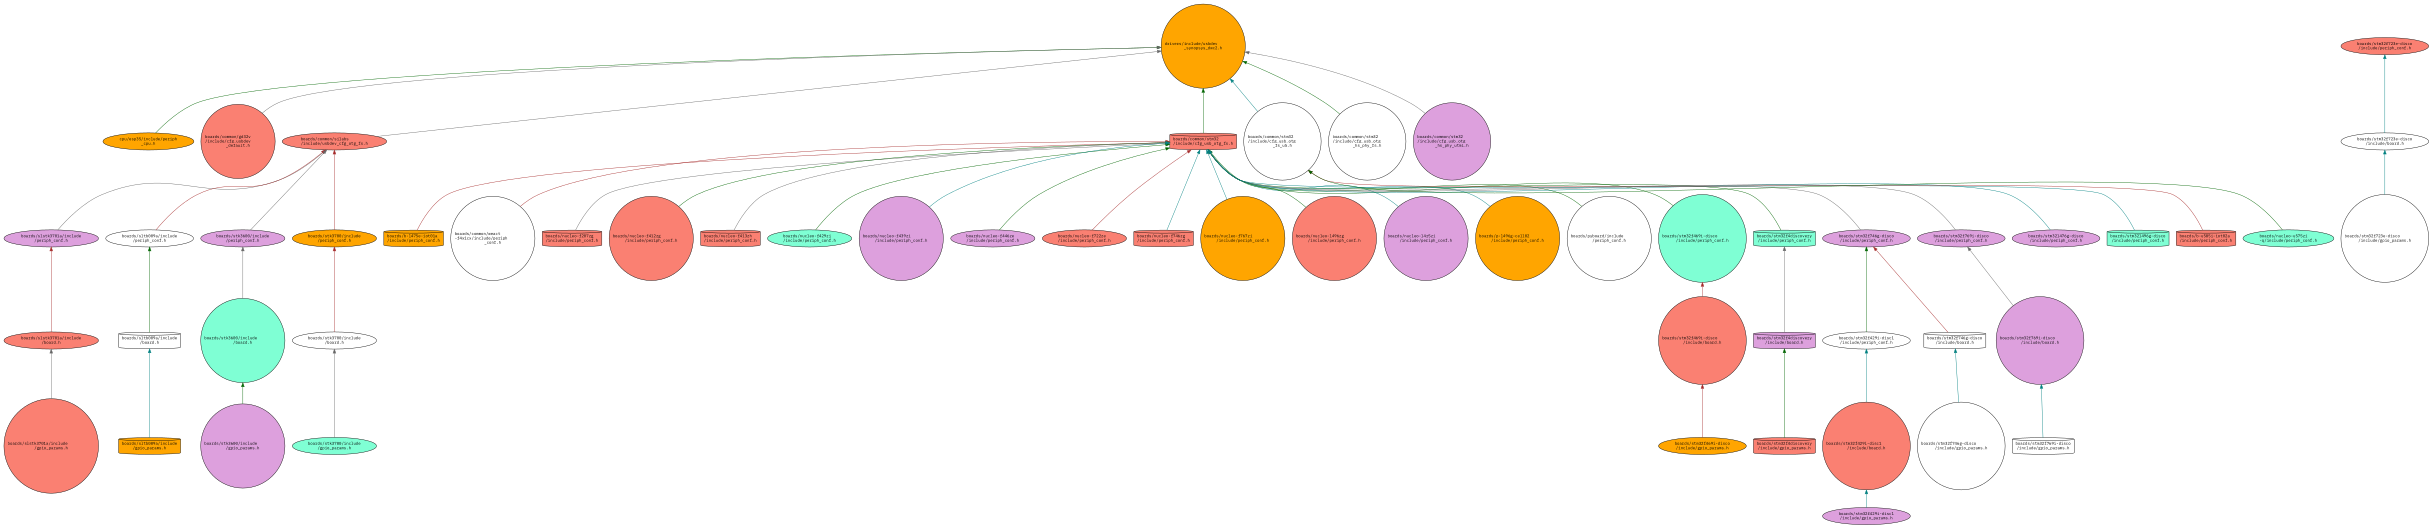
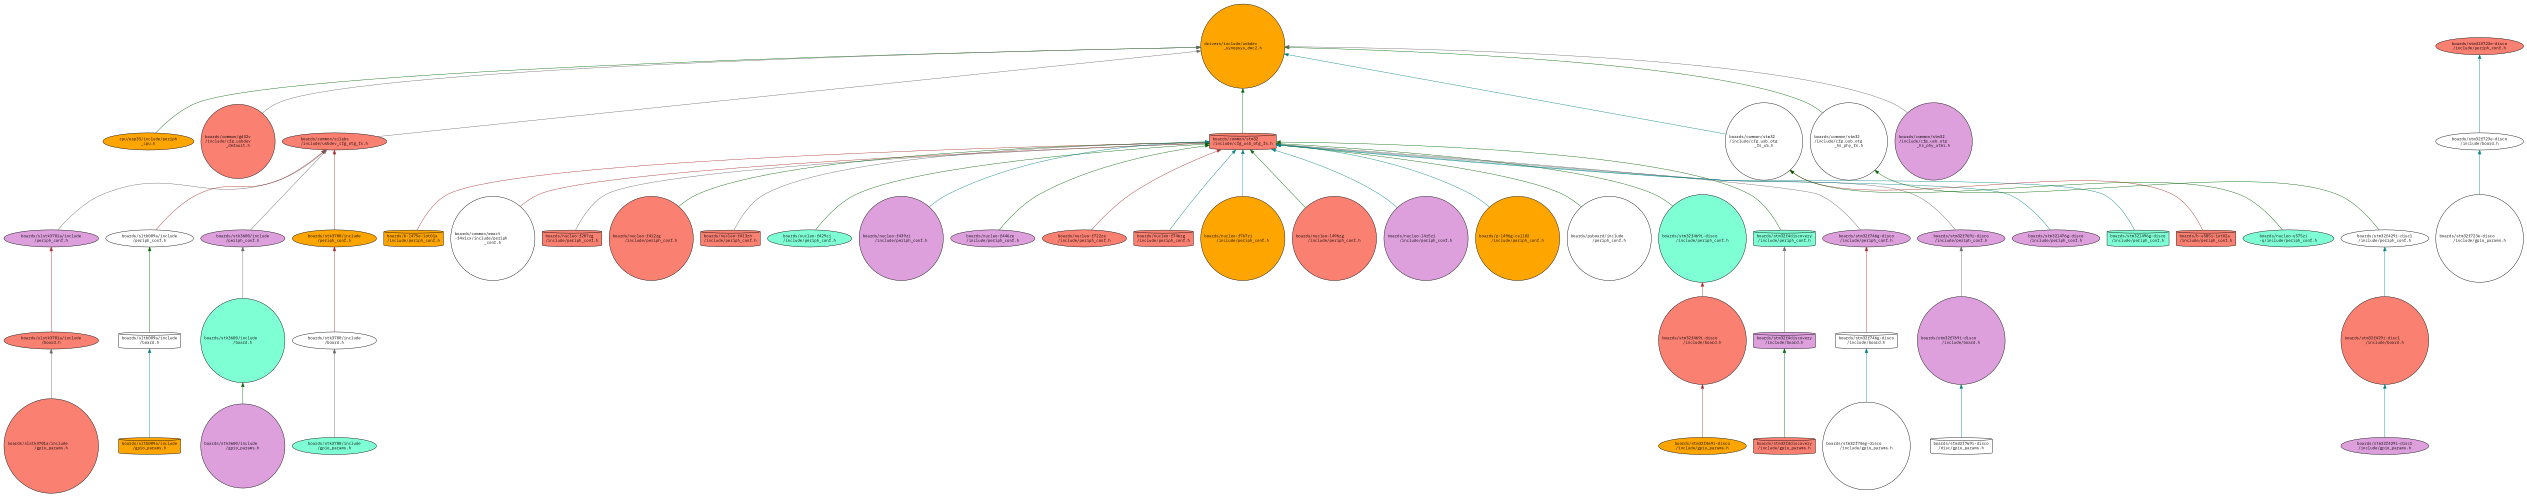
  digraph {
    fontname="IBM Plex Mono"
    node [color=black fillcolor=salmon fontname="IBM Plex Mono" fontsize=10 shape=circle style=filled]
    edge [color=darkgreen dir=back fontname="IBM Plex Mono" fontsize=10 labelfontname=Helvetica labelfontsize=10 style=solid]
    n1 [fillcolor=orange fontcolor=black height=0.2 label="drivers/include/usbdev\l_synopsys_dwc2.h" width=0.4]
    n2 [fillcolor=orange height=0.2 label="cpu/esp35/include/periph\l_cpu.h" shape=ellipse width=0.4]
    n3 [height=0.2 label="boards/common/gd32v\l/include/cfg_usbdev\l_default.h" width=0.4]
    n4 [height=0.2 label="boards/common/silabs\l/include/usbdev_cfg_otg_fs.h" shape=ellipse width=0.4]
    n5 [height=0.2 label="boards/common/stm32\l/include/cfg_usb_otg_fs.h" shape=cylinder width=0.4]
    n6 [fillcolor=white height=0.2 label="boards/common/stm32\l/include/cfg_usb_otg\l_fs_u5.h" width=0.4]
    n7 [fillcolor=white height=0.2 label="boards/common/stm32\l/include/cfg_usb_otg\l_hs_phy_fs.h" width=0.4]
    n8 [fillcolor=plum height=0.2 label="boards/common/stm32\l/include/cfg_usb_otg\l_hs_phy_utmi.h" width=0.4]
    n9 [fillcolor=plum height=0.2 label="boards/slstk3701a/include\l/periph_conf.h" shape=ellipse width=0.4]
    n10 [fillcolor=white height=0.2 label="boards/sltb009a/include\l/periph_conf.h" shape=ellipse width=0.4]
    n11 [fillcolor=plum height=0.2 label="boards/stk3600/include\l/periph_conf.h" shape=ellipse width=0.4]
    n12 [fillcolor=orange height=0.2 label="boards/stk3700/include\l/periph_conf.h" shape=ellipse width=0.4]
    n13 [fillcolor=orange height=0.2 label="boards/b-l475e-iot01a\l/include/periph_conf.h" shape=cylinder width=0.4]
    n14 [fillcolor=white height=0.2 label="boards/common/weact\l-f4x1cx/include/periph\l_conf.h" width=0.4]
    n15 [height=0.2 label="boards/nucleo-f207zg\l/include/periph_conf.h" shape=cylinder width=0.4]
    n16 [height=0.2 label="boards/nucleo-f412zg\l/include/periph_conf.h" width=0.4]
    n17 [height=0.2 label="boards/nucleo-f413zh\l/include/periph_conf.h" shape=cylinder width=0.4]
    n18 [fillcolor=aquamarine height=0.2 label="boards/nucleo-f429zi\l/include/periph_conf.h" shape=ellipse width=0.4]
    n19 [fillcolor=plum height=0.2 label="boards/nucleo-f439zi\l/include/periph_conf.h" width=0.4]
    n20 [fillcolor=plum height=0.2 label="boards/nucleo-f446ze\l/include/periph_conf.h" shape=ellipse width=0.4]
    n21 [height=0.2 label="boards/nucleo-f722ze\l/include/periph_conf.h" shape=ellipse width=0.4]
    n22 [height=0.2 label="boards/nucleo-f746zg\l/include/periph_conf.h" shape=cylinder width=0.4]
    n23 [fillcolor=orange height=0.2 label="boards/nucleo-f767zi\l/include/periph_conf.h" width=0.4]
    n24 [height=0.2 label="boards/nucleo-l496zg\l/include/periph_conf.h" width=0.4]
    n25 [fillcolor=plum height=0.2 label="boards/nucleo-l4r5zi\l/include/periph_conf.h" width=0.4]
    n26 [fillcolor=orange height=0.2 label="boards/p-l496g-cell02\l/include/periph_conf.h" width=0.4]
    n27 [fillcolor=white height=0.2 label="boards/pyboard/include\l/periph_conf.h" width=0.4]
    n28 [fillcolor=aquamarine height=0.2 label="boards/stm32f469i-disco\l/include/periph_conf.h" width=0.4]
    n29 [fillcolor=aquamarine height=0.2 label="boards/stm32f4discovery\l/include/periph_conf.h" shape=cylinder width=0.4]
    n30 [fillcolor=plum height=0.2 label="boards/stm32f746g-disco\l/include/periph_conf.h" shape=ellipse width=0.4]
    n31 [fillcolor=plum height=0.2 label="boards/stm32f769i-disco\l/include/periph_conf.h" shape=ellipse width=0.4]
    n32 [fillcolor=plum height=0.2 label="boards/stm32l476g-disco\l/include/periph_conf.h" shape=ellipse width=0.4]
    n33 [fillcolor=aquamarine height=0.2 label="boards/stm32l496g-disco\l/include/periph_conf.h" shape=cylinder width=0.4]
    n34 [height=0.2 label="boards/b-u585i-iot02a\l/include/periph_conf.h" shape=cylinder width=0.4]
    n35 [fillcolor=aquamarine height=0.2 label="boards/nucleo-u575zi\l-q/include/periph_conf.h" shape=ellipse width=0.4]
    n36 [fillcolor=white height=0.2 label="boards/stm32f429i-disc1\l/include/periph_conf.h" shape=ellipse width=0.4]
    n37 [height=0.2 label="boards/slstk3701a/include\l/board.h" shape=ellipse width=0.4]
    n38 [fillcolor=white height=0.2 label="boards/sltb009a/include\l/board.h" shape=cylinder width=0.4]
    n39 [fillcolor=aquamarine height=0.2 label="boards/stk3600/include\l/board.h" width=0.4]
    n40 [fillcolor=white height=0.2 label="boards/stk3700/include\l/board.h" shape=ellipse width=0.4]
    n41 [height=0.2 label="boards/slstk3701a/include\l/gpio_params.h" width=0.4]
    n42 [fillcolor=orange height=0.2 label="boards/sltb009a/include\l/gpio_params.h" shape=cylinder width=0.4]
    n43 [fillcolor=plum height=0.2 label="boards/stk3600/include\l/gpio_params.h" width=0.4]
    n44 [fillcolor=aquamarine height=0.2 label="boards/stk3700/include\l/gpio_params.h" shape=ellipse width=0.4]
    n45 [height=0.2 label="boards/stm32f469i-disco\l/include/board.h" width=0.4]
    n46 [fillcolor=plum height=0.2 label="boards/stm32f4discovery\l/include/board.h" shape=cylinder width=0.4]
    n47 [height=0.2 label="boards/stm32f723e-disco\l/include/periph_conf.h" shape=ellipse width=0.4]
    n48 [fillcolor=white height=0.2 label="boards/stm32f723e-disco\l/include/board.h" shape=ellipse width=0.4]
    n49 [fillcolor=white height=0.2 label="boards/stm32f746g-disco\l/include/board.h" shape=cylinder width=0.4]
    n50 [fillcolor=plum height=0.2 label="boards/stm32f769i-disco\l/include/board.h" width=0.4]
    n51 [fillcolor=orange height=0.2 label="boards/stm32f469i-disco\l/include/gpio_params.h" shape=ellipse width=0.4]
    n52 [height=0.2 label="boards/stm32f4discovery\l/include/gpio_params.h" shape=cylinder width=0.4]
    n53 [fillcolor=white height=0.2 label="boards/stm32f723e-disco\l/include/gpio_params.h" width=0.4]
    n54 [fillcolor=white height=0.2 label="boards/stm32f746g-disco\l/include/gpio_params.h" width=0.4]
-   n55 [fillcolor=white height=0.2 label="boards/stm32f769i-disco\l/include/gpio_params.h" shape=cylinder width=0.4]
+   n55 [fillcolor=white height=0.2 label="boards/stm32f769i-disco\l/disc/gpio_params.h" shape=cylinder width=0.4]
    n56 [height=0.2 label="boards/stm32f429i-disc1\l/include/board.h" width=0.4]
    n57 [fillcolor=plum height=0.2 label="boards/stm32f429i-disc1\l/include/gpio_params.h" shape=ellipse width=0.4]
    n1 -> n2
    n1 -> n3 [color=gray40]
    n1 -> n4 [color=gray40]
    n1 -> n5
    n1 -> n6 [color=teal]
    n1 -> n7
    n1 -> n8 [color=gray40]
    n4 -> n9 [color=gray40]
    n4 -> n10 [color=brown]
    n4 -> n11 [color=gray40]
    n4 -> n12 [color=brown]
    n5 -> n13 [color=brown]
    n5 -> n14 [color=brown]
    n5 -> n15 [color=gray40]
    n5 -> n16
    n5 -> n17 [color=gray40]
    n5 -> n18
    n5 -> n19 [color=teal]
    n5 -> n20
    n5 -> n21 [color=brown]
    n5 -> n22 [color=teal]
    n5 -> n23 [color=teal]
    n5 -> n24
    n5 -> n25 [color=teal]
    n5 -> n26 [color=teal]
    n5 -> n27
    n5 -> n28
    n5 -> n29
    n5 -> n30 [color=gray40]
    n5 -> n31 [color=gray40]
    n5 -> n32 [color=teal]
    n5 -> n33 [color=teal]
    n6 -> n34 [color=brown]
    n6 -> n35
-   n30 -> n36
+   n7 -> n36
    n9 -> n37 [color=brown]
    n10 -> n38
    n11 -> n39 [color=gray40]
    n12 -> n40 [color=brown]
    n28 -> n45 [color=brown]
    n29 -> n46 [color=gray40]
    n30 -> n49 [color=brown]
    n31 -> n50 [color=gray40]
    n36 -> n56 [color=teal]
    n37 -> n41 [color=gray40]
    n38 -> n42 [color=teal]
    n39 -> n43
    n40 -> n44 [color=gray40]
    n45 -> n51 [color=brown]
    n46 -> n52
    n47 -> n48 [color=teal]
    n48 -> n53 [color=teal]
    n49 -> n54 [color=teal]
    n50 -> n55 [color=teal]
    n56 -> n57 [color=teal]
  }
